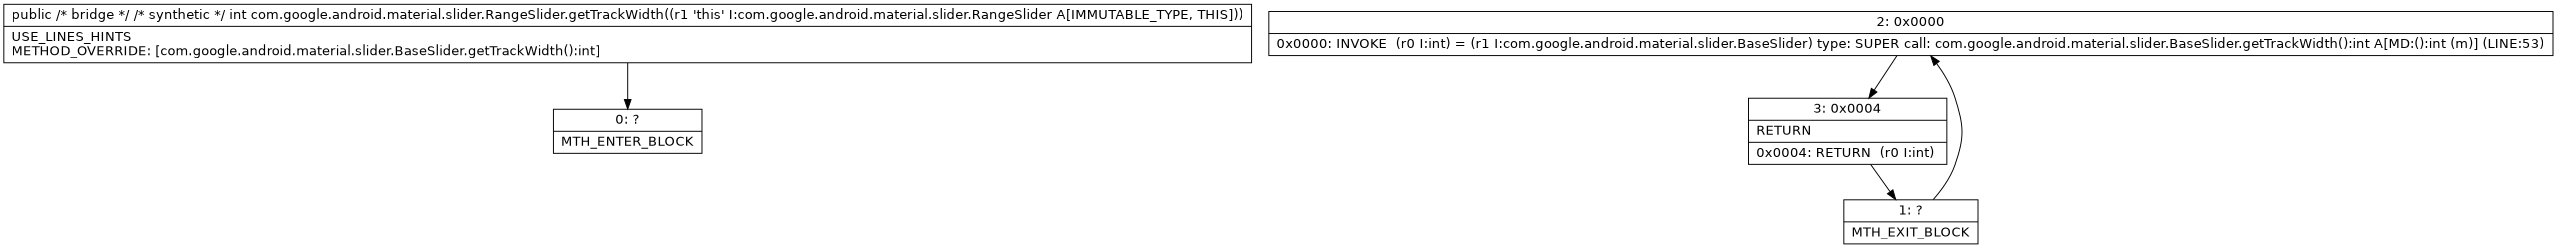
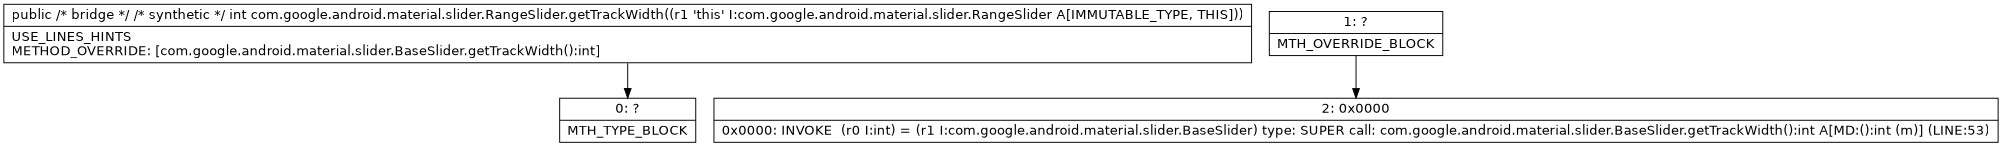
  digraph {
    fontname="DejaVu Sans"
    node [fontname="DejaVu Sans" shape=record]
    edge [fontname="DejaVu Sans"]
-   n1 [label="{0\:\ ?|MTH_ENTER_BLOCK\l}"]
+   n1 [label="{0\:\ ?|MTH_TYPE_BLOCK\l}"]
    n2 [label="{2\:\ 0x0000|0x0000: INVOKE  (r0 I:int) = (r1 I:com.google.android.material.slider.BaseSlider) type: SUPER call: com.google.android.material.slider.BaseSlider.getTrackWidth():int A[MD:():int (m)] (LINE:53)\l}"]
-   n3 [label="{3\:\ 0x0004|RETURN\l|0x0004: RETURN  (r0 I:int) \l}"]
-   n4 [label="{1\:\ ?|MTH_EXIT_BLOCK\l}"]
+   n4 [label="{1\:\ ?|MTH_OVERRIDE_BLOCK\l}"]
    n5 [label="{public \/* bridge *\/ \/* synthetic *\/ int com.google.android.material.slider.RangeSlider.getTrackWidth((r1 'this' I:com.google.android.material.slider.RangeSlider A[IMMUTABLE_TYPE, THIS]))  | USE_LINES_HINTS\lMETHOD_OVERRIDE: [com.google.android.material.slider.BaseSlider.getTrackWidth():int]\l}"]
-   n2 -> n3
-   n3 -> n4
    n4 -> n2
    n5 -> n1
  }
